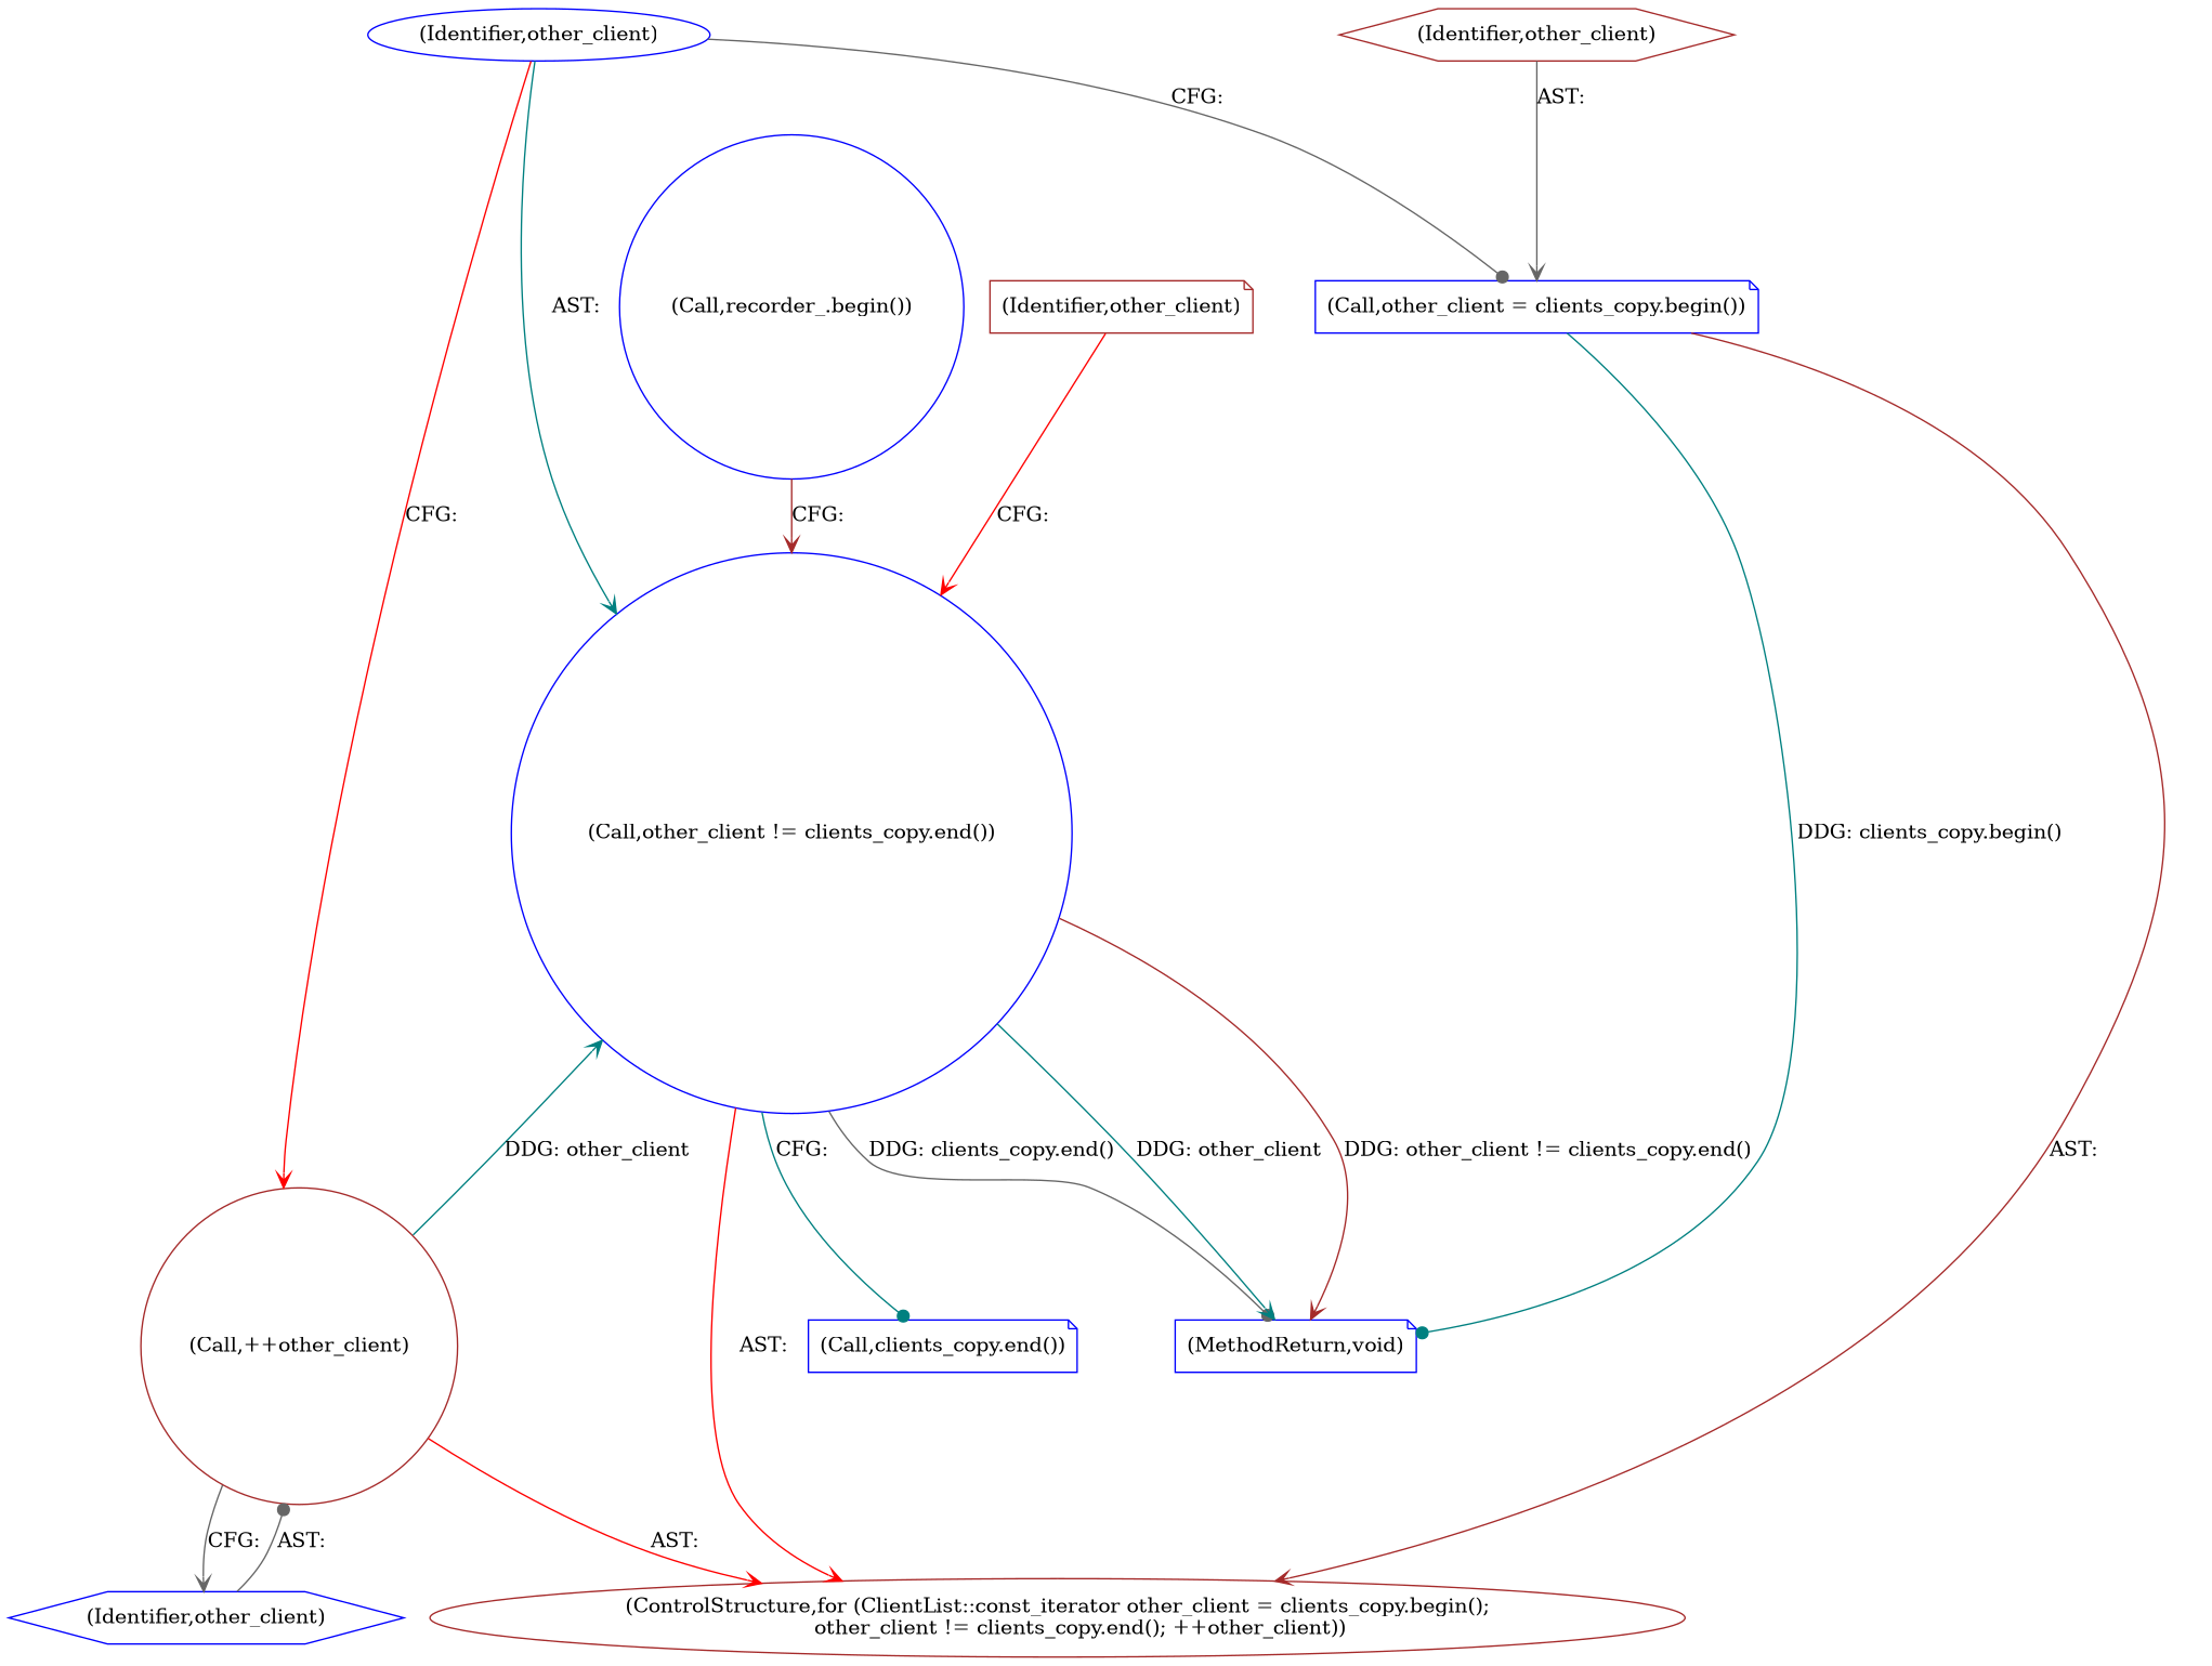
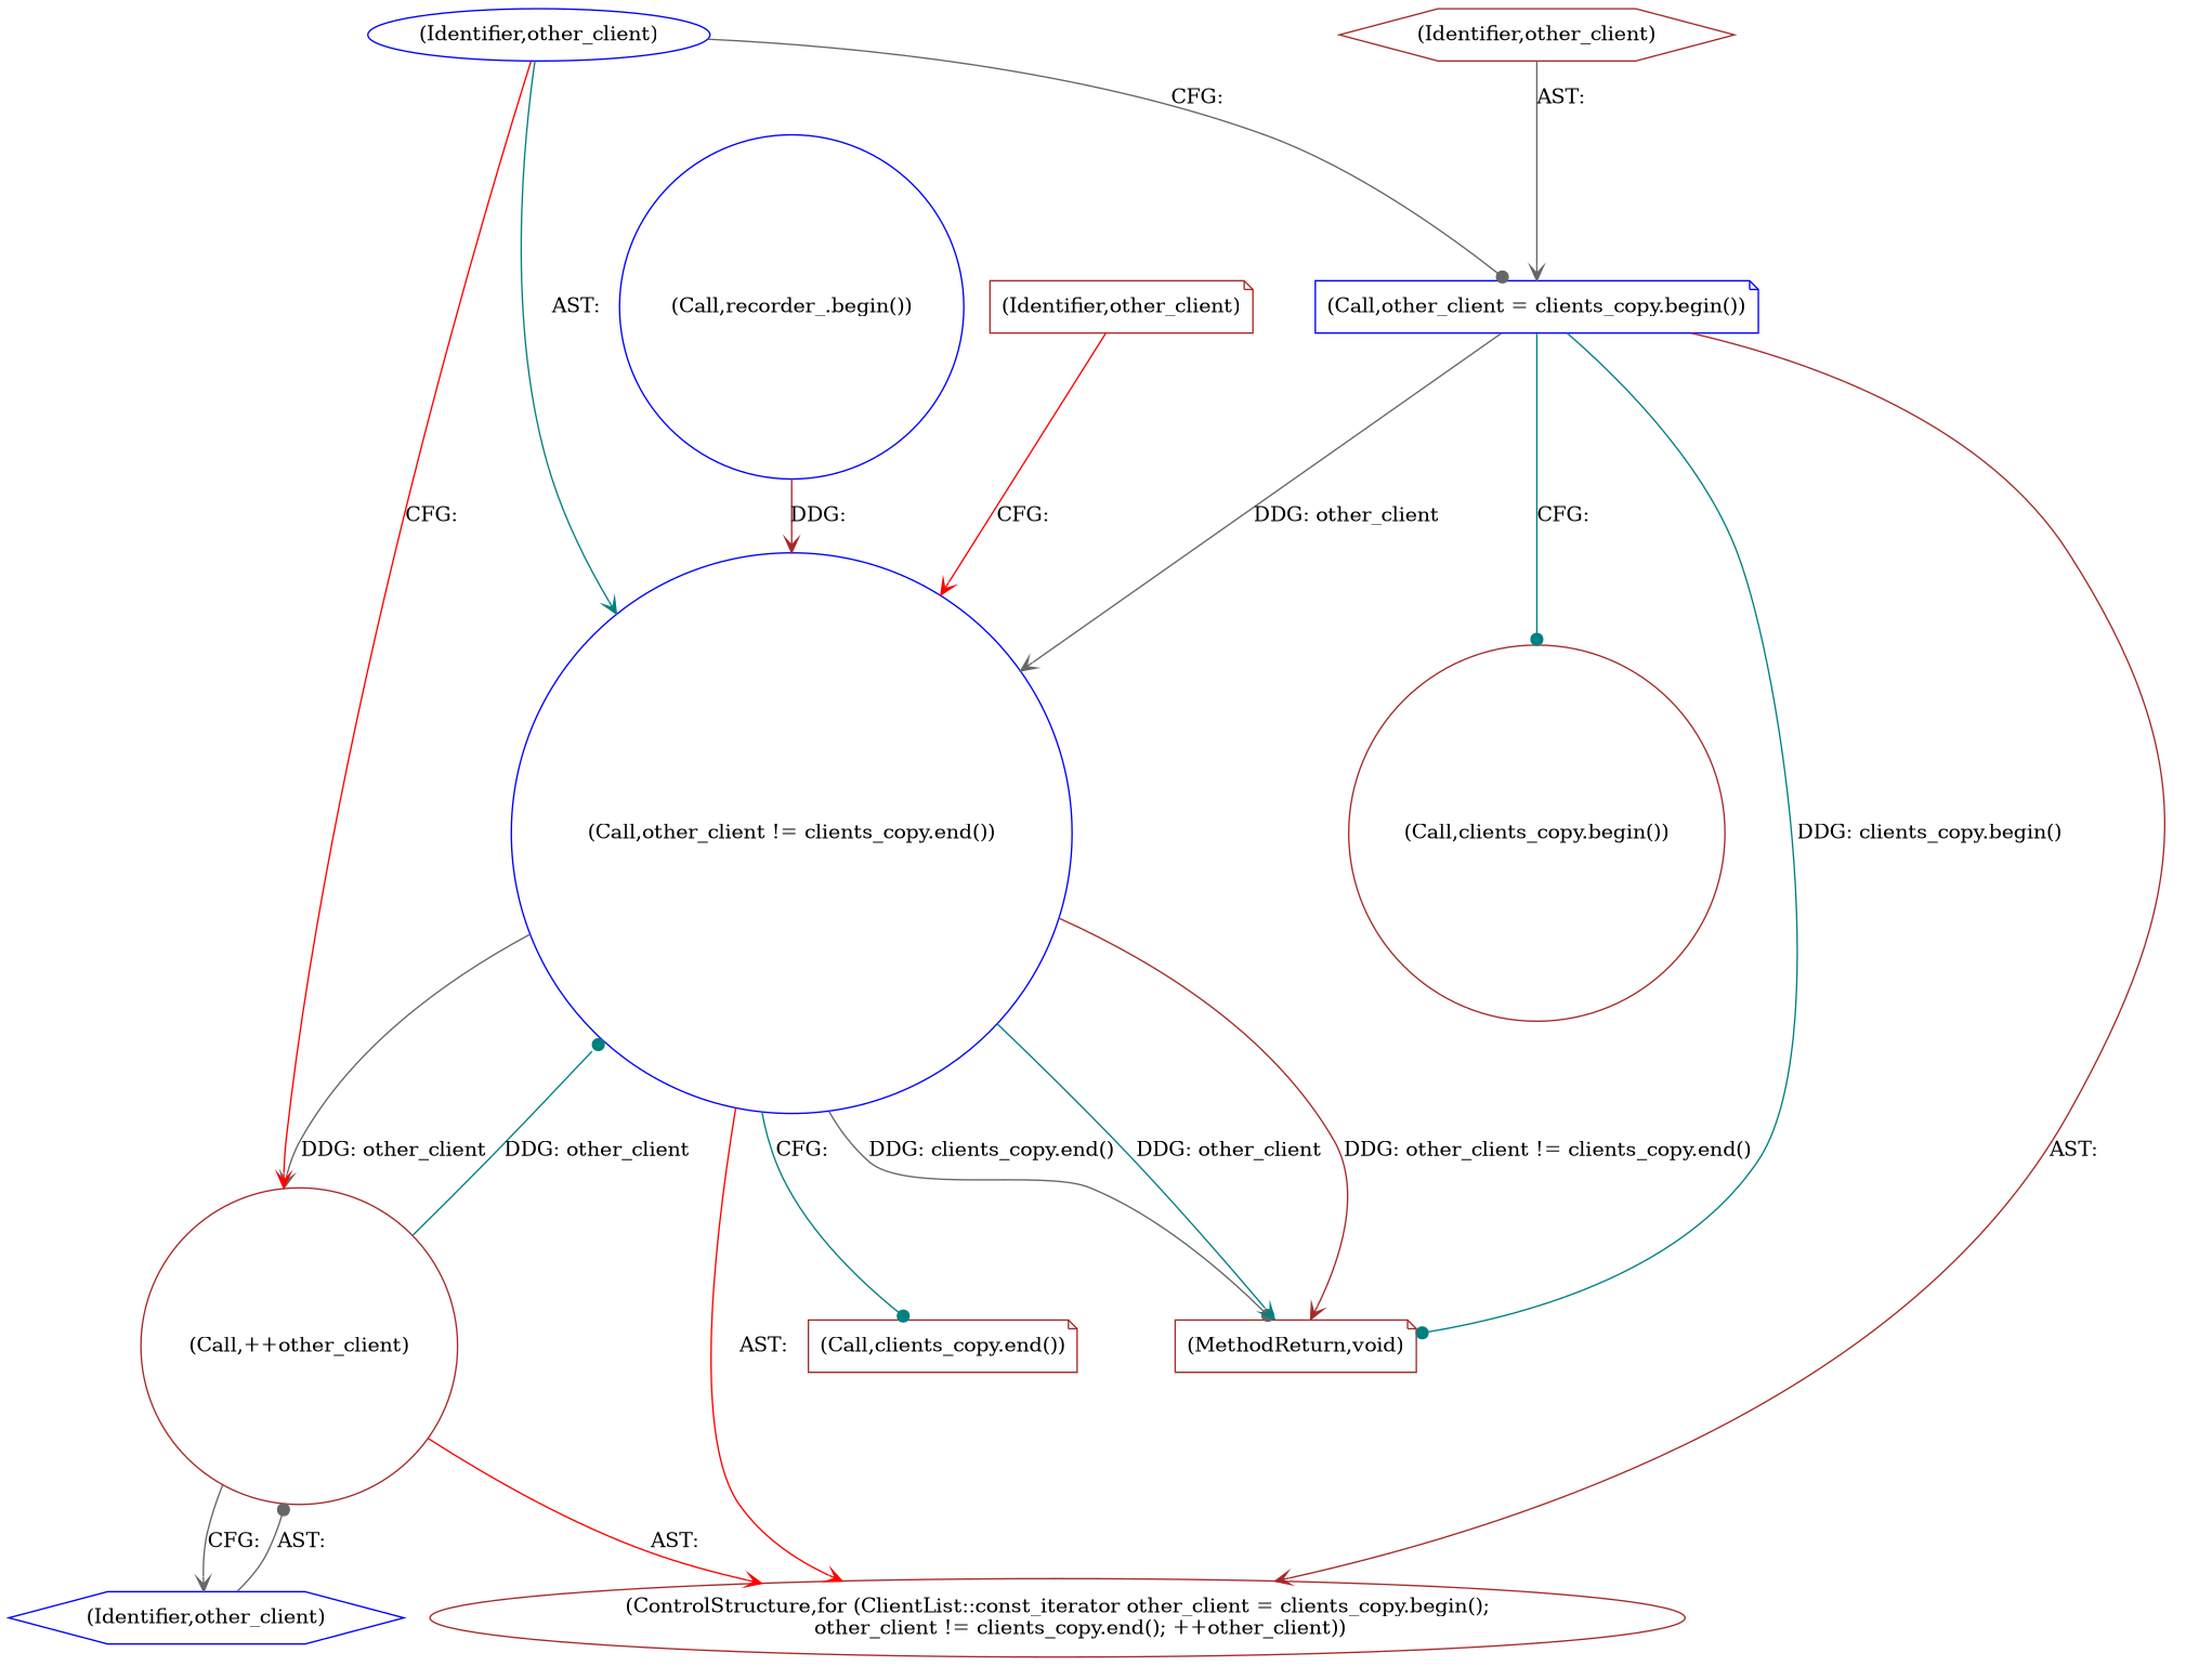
  digraph {
    node [color=blue shape=note]
    edge [arrowhead=vee color=gray40]
    n1 [label="(Call,other_client = clients_copy.begin())"]
    n2 [label="(Call,other_client != clients_copy.end())" shape=circle]
    n3 [color=brown label="(ControlStructure,for (ClientList::const_iterator other_client = clients_copy.begin();\n       other_client != clients_copy.end(); ++other_client))" shape=ellipse]
-   n5 [label="(MethodReturn,void)"]
+   n4 [color=brown label="(Call,clients_copy.begin())" shape=circle]
+   n5 [color=brown label="(MethodReturn,void)"]
    n6 [color=brown label="(Call,++other_client)" shape=circle]
-   n7 [label="(Call,clients_copy.end())"]
+   n7 [color=brown label="(Call,clients_copy.end())"]
    n8 [label="(Identifier,other_client)" shape=hexagon]
    n9 [label="(Call,recorder_.begin())" shape=circle]
    n10 [color=brown label="(Identifier,other_client)"]
    n11 [label="(Identifier,other_client)" shape=ellipse]
    n12 [color=brown label="(Identifier,other_client)" shape=hexagon]
+   n1 -> n2 [label="DDG: other_client"]
    n1 -> n3 [color=brown label="AST: "]
+   n1 -> n4 [arrowhead=dot color=teal label="CFG: "]
    n1 -> n5 [arrowhead=dot color=teal label="DDG: clients_copy.begin()"]
    n2 -> n3 [color=red label="AST: "]
    n2 -> n5 [color=brown label="DDG: other_client != clients_copy.end()"]
    n2 -> n5 [arrowhead=dot label="DDG: clients_copy.end()"]
    n2 -> n5 [color=teal label="DDG: other_client"]
+   n2 -> n6 [label="DDG: other_client"]
    n2 -> n7 [arrowhead=dot color=teal label="CFG: "]
-   n6 -> n2 [color=teal label="DDG: other_client"]
+   n6 -> n2 [arrowhead=dot color=teal label="DDG: other_client"]
    n6 -> n3 [color=red label="AST: "]
    n6 -> n8 [label="CFG: "]
    n8 -> n6 [arrowhead=dot label="AST: "]
-   n9 -> n2 [color=brown label="CFG: "]
+   n9 -> n2 [color=brown label="DDG: "]
    n10 -> n2 [color=red label="CFG: "]
    n11 -> n1 [arrowhead=dot label="CFG: "]
    n11 -> n2 [color=teal label="AST: "]
    n11 -> n6 [color=red label="CFG: "]
    n12 -> n1 [label="AST: "]
  }
